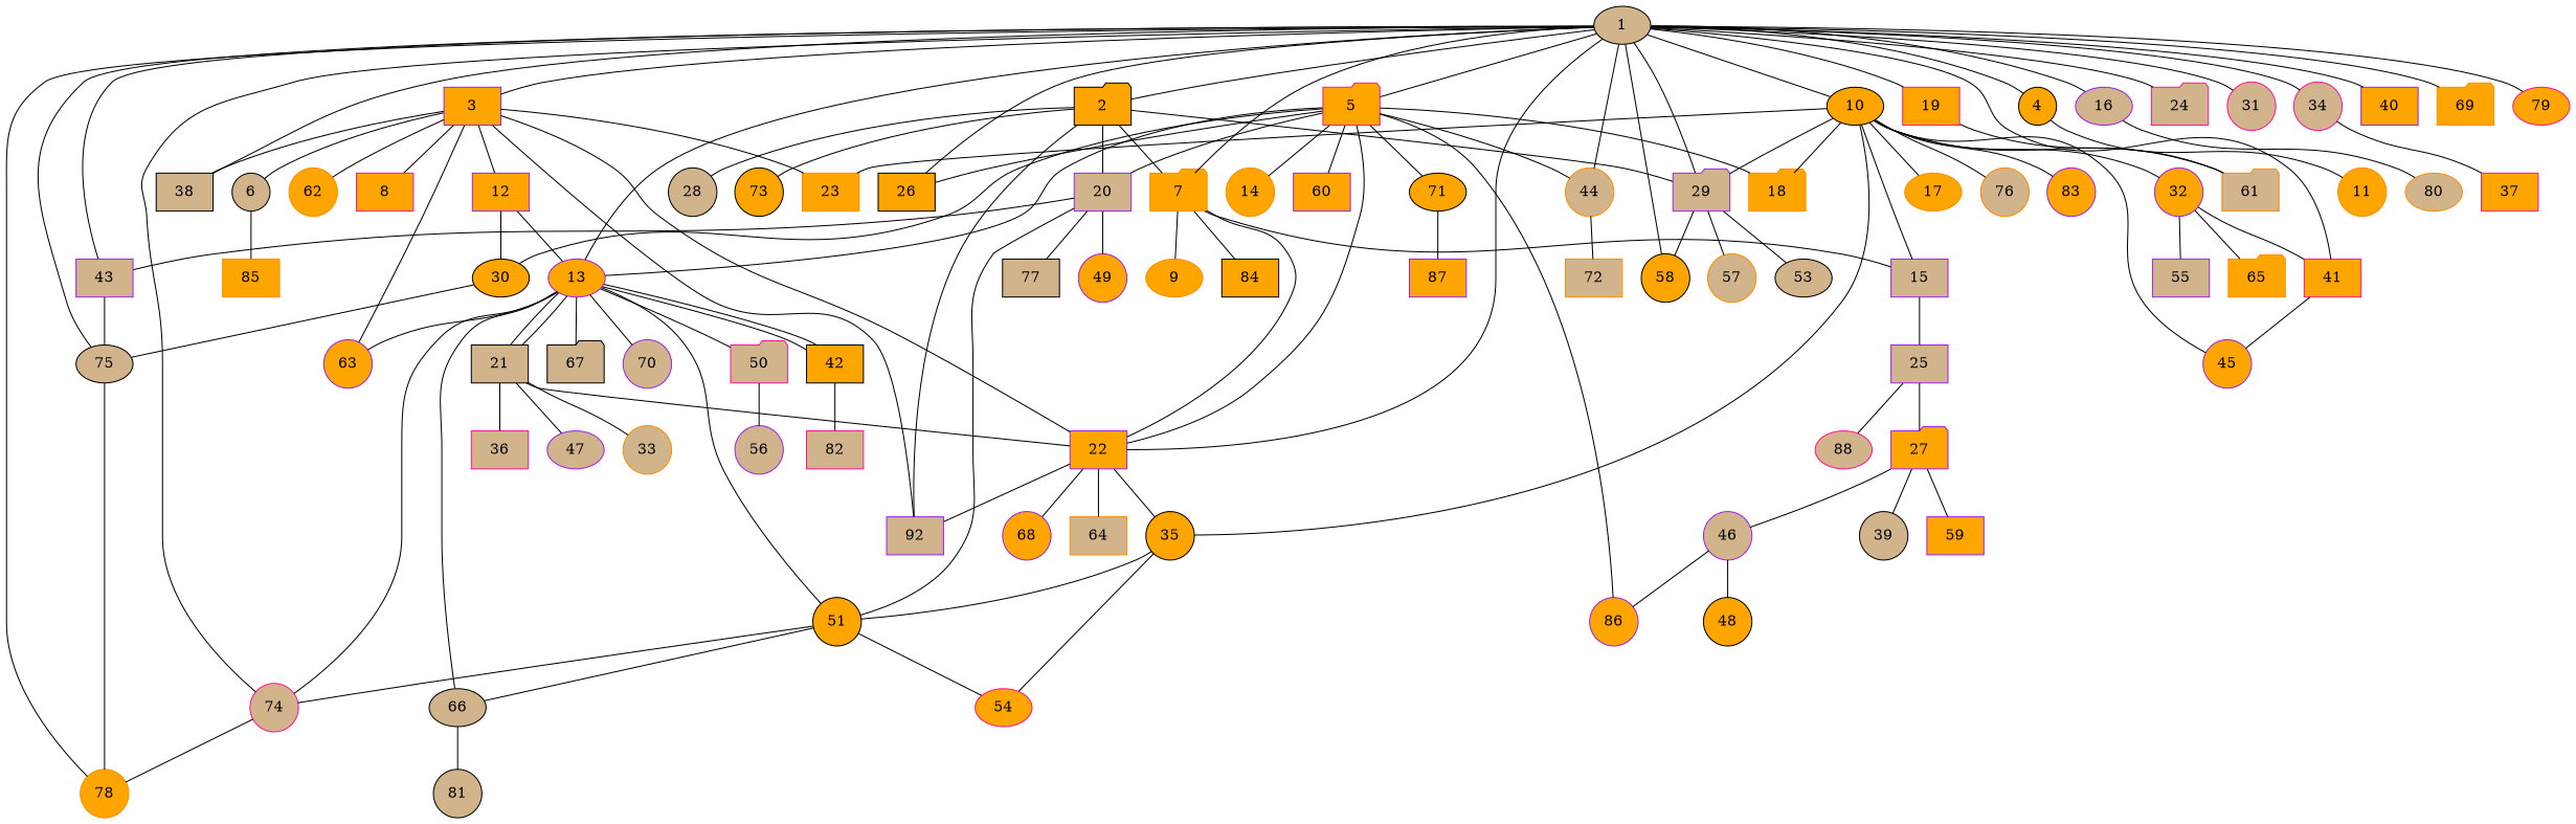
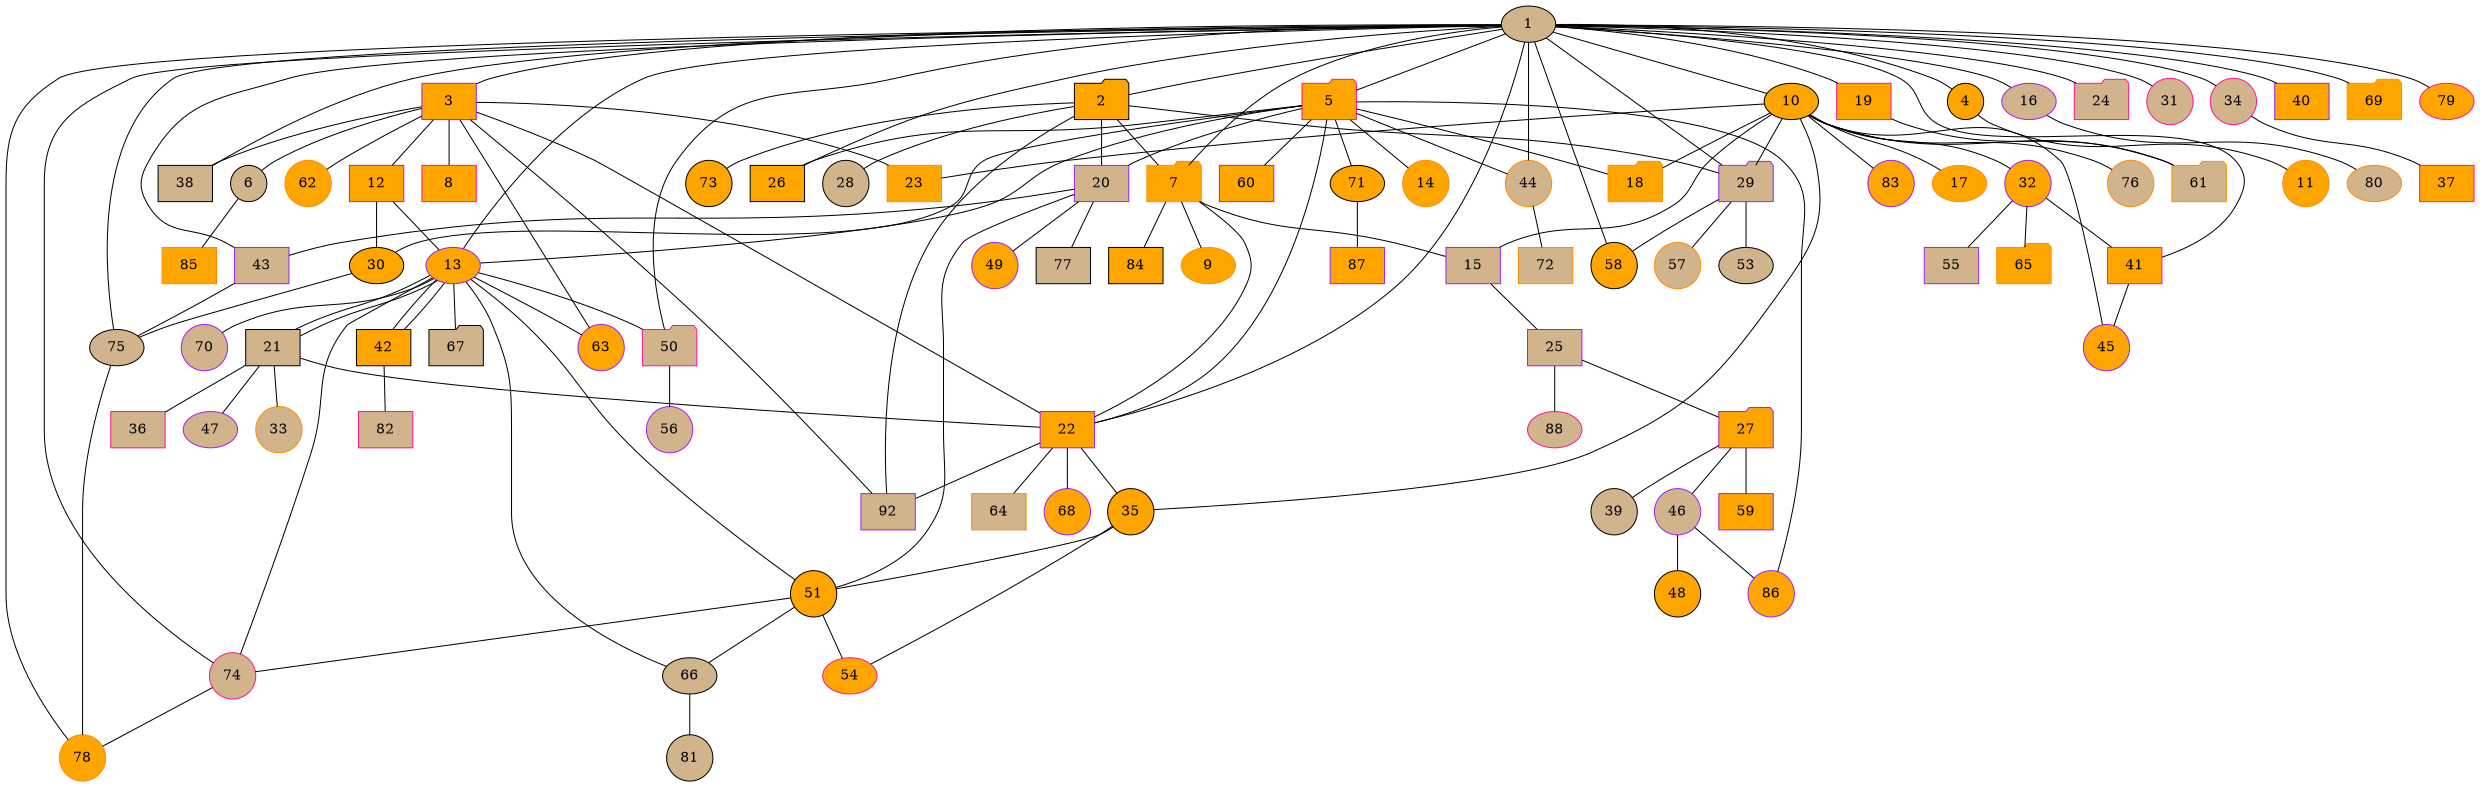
  graph {
    node [color=purple fillcolor=orange shape=circle style=filled]
    1 [color=black fillcolor=tan shape=ellipse]
    2 [color=black shape=folder]
    3 [shape=box]
    4 [color=black]
    5 [color=deeppink shape=folder]
    7 [color=darkorange shape=folder]
    10 [color=black shape=ellipse]
    13 [shape=ellipse]
    16 [fillcolor=tan shape=ellipse]
    19 [color=deeppink shape=box]
    22 [shape=box]
    24 [color=deeppink fillcolor=tan shape=folder]
    26 [color=black shape=box]
    29 [fillcolor=tan shape=folder]
    31 [color=deeppink fillcolor=tan]
    34 [color=deeppink fillcolor=tan]
    38 [color=black fillcolor=tan shape=box]
    40 [shape=box]
    41 [color=deeppink shape=box]
    43 [fillcolor=tan shape=box]
    44 [color=darkorange fillcolor=tan]
    50 [color=deeppink fillcolor=tan shape=folder]
    58 [color=black]
    69 [color=darkorange shape=folder]
    74 [color=deeppink fillcolor=tan]
    75 [color=black fillcolor=tan shape=ellipse]
    78 [color=darkorange]
    79 [color=deeppink shape=ellipse]
    20 [fillcolor=tan shape=box]
    28 [color=black fillcolor=tan]
    n31 [fillcolor=tan label=92 shape=box]
    73 [color=black]
    6 [color=black fillcolor=tan]
    8 [color=deeppink shape=box]
    12 [shape=box]
    23 [color=darkorange shape=box]
    62 [color=darkorange]
    63
    11 [color=darkorange]
    14 [color=darkorange]
    18 [color=darkorange shape=folder]
    30 [color=black shape=ellipse]
    60 [shape=box]
    71 [color=black shape=ellipse]
    86
    9 [color=darkorange shape=ellipse]
    15 [fillcolor=tan shape=box]
    84 [color=black shape=box]
    17 [color=darkorange shape=ellipse]
    32
    35 [color=black]
    45
    61 [color=darkorange fillcolor=tan shape=folder]
    76 [color=darkorange fillcolor=tan]
    83
    21 [color=black fillcolor=tan shape=box]
    42 [color=black shape=box]
    51 [color=black]
    66 [color=black fillcolor=tan shape=ellipse]
    67 [color=black fillcolor=tan shape=folder]
    70 [fillcolor=tan]
    80 [color=darkorange fillcolor=tan shape=ellipse]
    64 [color=darkorange fillcolor=tan shape=box]
    68
    53 [color=black fillcolor=tan shape=ellipse]
    57 [color=darkorange fillcolor=tan]
    37 [color=deeppink shape=box]
    72 [color=darkorange fillcolor=tan shape=box]
    56 [fillcolor=tan]
    49
    77 [color=black fillcolor=tan shape=box]
    85 [color=darkorange shape=box]
    87 [shape=box]
    25 [fillcolor=tan shape=box]
    55 [fillcolor=tan shape=box]
    65 [color=darkorange shape=folder]
    54 [color=deeppink shape=ellipse]
    33 [color=darkorange fillcolor=tan]
    36 [color=deeppink fillcolor=tan shape=box]
    47 [fillcolor=tan shape=ellipse]
    82 [color=deeppink fillcolor=tan shape=box]
    81 [color=black fillcolor=tan]
    27 [shape=folder]
    88 [color=deeppink fillcolor=tan shape=ellipse]
    39 [color=black fillcolor=tan]
    46 [fillcolor=tan]
    59 [shape=box]
    48 [color=black]
    1 -- 2
    1 -- 3
    1 -- 4
    1 -- 5
    1 -- 7
    1 -- 10
    1 -- 13
    1 -- 16
    1 -- 19
    1 -- 22
    1 -- 24
    1 -- 26
    1 -- 29
    1 -- 31
    1 -- 34
    1 -- 38
    1 -- 40
    1 -- 41
    1 -- 43
    1 -- 44
+   1 -- 50
    1 -- 58
    1 -- 69
    1 -- 74
    1 -- 75
    1 -- 78
    1 -- 79
    2 -- 7
    2 -- 29
    2 -- 20
    2 -- 28
    2 -- n31
    2 -- 73
    3 -- 22
    3 -- 38
    3 -- n31
    3 -- 6
    3 -- 8
    3 -- 12
    3 -- 23
    3 -- 62
    3 -- 63
    4 -- 11
    5 -- 13
    5 -- 22
    5 -- 26
    5 -- 44
    5 -- 20
    5 -- 14
    5 -- 18
    5 -- 30
    5 -- 60
    5 -- 71
    5 -- 86
    7 -- 22
    7 -- 9
    7 -- 15
    7 -- 84
    10 -- 29
    10 -- 23
    10 -- 18
    10 -- 15
    10 -- 17
    10 -- 32
    10 -- 35
    10 -- 45
    10 -- 61
    10 -- 76
    10 -- 83
    13 -- 50
    13 -- 74
    13 -- 63
    13 -- 21
    13 -- 21
    13 -- 42
    13 -- 42
    13 -- 51
    13 -- 66
    13 -- 67
    13 -- 70
    16 -- 80
    19 -- 61
    22 -- n31
    22 -- 35
    22 -- 64
    22 -- 68
    29 -- 58
    29 -- 53
    29 -- 57
    34 -- 37
    41 -- 45
    43 -- 75
    44 -- 72
    50 -- 56
    74 -- 78
    75 -- 78
    20 -- 43
    20 -- 51
    20 -- 49
    20 -- 77
    6 -- 85
    12 -- 13
    12 -- 30
    30 -- 75
    71 -- 87
    15 -- 25
    32 -- 41
    32 -- 55
    32 -- 65
    35 -- 51
    35 -- 54
    21 -- 22
    21 -- 33
    21 -- 36
    21 -- 47
    42 -- 82
    51 -- 74
    51 -- 66
    51 -- 54
    66 -- 81
    25 -- 27
    25 -- 88
    27 -- 39
    27 -- 46
    27 -- 59
    46 -- 86
    46 -- 48
  }
